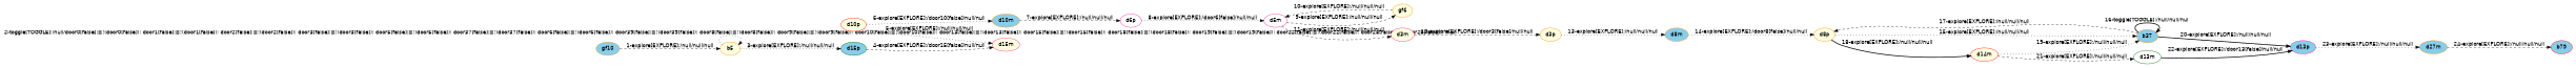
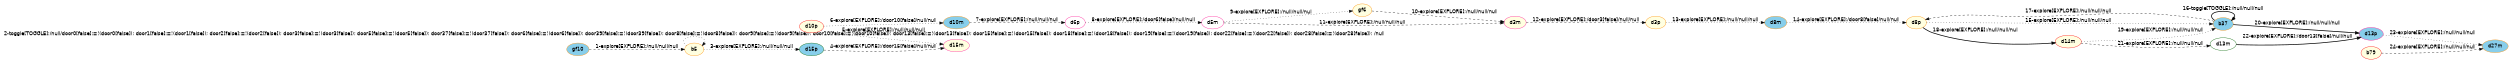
  digraph {
    fontname="DejaVu Sans"
    rankdir=LR
    node [color=darkorange fillcolor=lightyellow fontname="DejaVu Sans" style=filled]
    edge [fontname="DejaVu Sans" style=dotted]
    b5
    gf10 [fillcolor=skyblue]
    d15p [color=darkgreen fillcolor=skyblue]
    d15m [color=deeppink]
    d10p [color=red]
    d10m [fillcolor=skyblue]
    d6p [color=deeppink fillcolor=white]
    n8 [color=deeppink fillcolor=white label=d5m]
    gf6
    d3m [color=deeppink]
    d3p
    d8m [fillcolor=skyblue]
    d8p
    b37 [fillcolor=skyblue]
    d14m [color=red]
    d13p [color=deeppink fillcolor=skyblue]
    d13m [color=darkgreen fillcolor=white]
    d27m [fillcolor=skyblue]
-   b79 [color=red fillcolor=skyblue]
+   b79 [color=red]
    b5 -> b5 [label="2-toggle[TOGGLE];/null/door0[false]:=!(door0[false]); door1[false]:=!(door1[false]); door2[false]:=!(door2[false]); door3[false]:=!(door3[false]); door5[false]:=!(door5[false]); door37[false]:=!(door37[false]); door6[false]:=!(door6[false]); door39[false]:=!(door39[false]); door8[false]:=!(door8[false]); door9[false]:=!(door9[false]); door10[false]:=!(door10[false]); door13[false]:=!(door13[false]); door15[false]:=!(door15[false]); door18[false]:=!(door18[false]); door19[false]:=!(door19[false]); door22[false]:=!(door22[false]); door28[false]:=!(door28[false]); /null"]
    b5 -> d15p [label="3-explore[EXPLORE];/null/null/null"]
    gf10 -> b5 [label="1-explore[EXPLORE];/null/null/null" style=dashed]
    d15p -> d15m [label="4-explore[EXPLORE];/door15[false]/null/null" style=dashed]
    d10p -> d15m [label="5-explore[EXPLORE];/null/null/null"]
    d10p -> d10m [label="6-explore[EXPLORE];/door10[false]/null/null"]
    d10m -> d6p [label="7-explore[EXPLORE];/null/null/null" style=dashed]
    d6p -> n8 [label="8-explore[EXPLORE];/door6[false]/null/null"]
-   n8 -> gf6 [label="9-explore[EXPLORE];/null/null/null" style=dashed]
+   n8 -> gf6 [label="9-explore[EXPLORE];/null/null/null"]
    n8 -> d3m [label="11-explore[EXPLORE];/null/null/null" style=dashed]
-   gf6 -> n8 [label="10-explore[EXPLORE];/null/null/null" style=dashed]
+   gf6 -> d3m [label="10-explore[EXPLORE];/null/null/null" style=dashed]
    d3m -> d3p [label="12-explore[EXPLORE];/door3[false]/null/null" style=dashed]
    d3p -> d8m [label="13-explore[EXPLORE];/null/null/null"]
    d8m -> d8p [label="14-explore[EXPLORE];/door8[false]/null/null"]
    d8p -> b37 [label="15-explore[EXPLORE];/null/null/null"]
    d8p -> d14m [label="18-explore[EXPLORE];/null/null/null" style=bold]
    b37 -> d8p [label="17-explore[EXPLORE];/null/null/null" style=dashed]
    b37 -> b37 [label="16-toggle[TOGGLE];/null/null/null" style=bold]
    b37 -> d13p [label="20-explore[EXPLORE];/null/null/null" style=bold]
    d14m -> b37 [label="19-explore[EXPLORE];/null/null/null"]
    d14m -> d13m [label="21-explore[EXPLORE];/null/null/null" style=dashed]
    d13p -> d27m [label="23-explore[EXPLORE];/null/null/null"]
    d13m -> d13p [label="22-explore[EXPLORE];/door13[false]/null/null" style=bold]
-   d27m -> b79 [label="24-explore[EXPLORE];/null/null/null" style=dashed]
+   b79 -> d27m [label="24-explore[EXPLORE];/null/null/null" style=dashed]
  }
